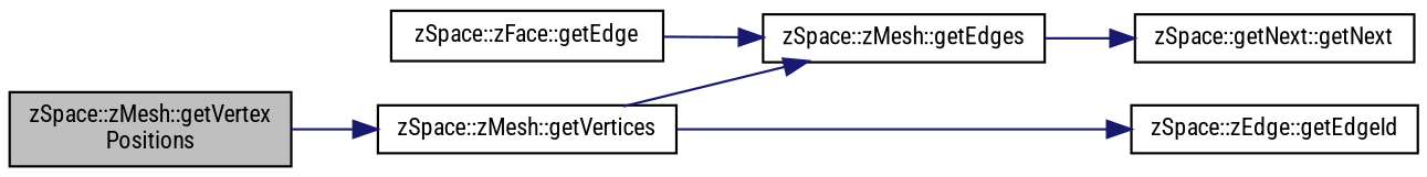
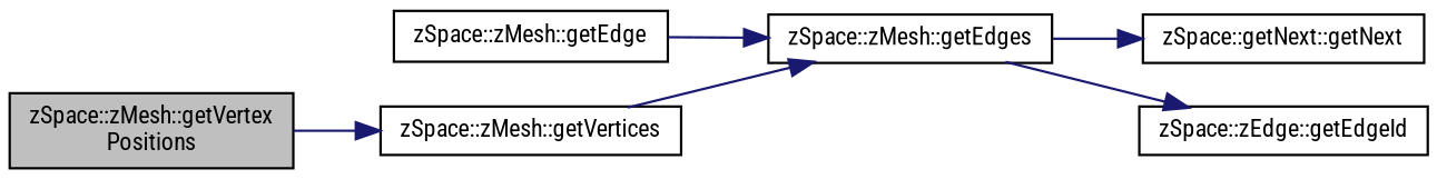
  digraph {
    fontname="Roboto Condensed"
    rankdir=LR
    node [color=black fillcolor=white fontname="Roboto Condensed" fontsize=10 shape=record style=filled]
    edge [color=midnightblue fontname="Roboto Condensed" fontsize=10 labelfontname=Helvetica labelfontsize=10 style=solid]
    n1 [fillcolor=grey75 fontcolor=black height=0.2 label="zSpace::zMesh::getVertex\lPositions" width=0.4]
    n2 [height=0.2 label="zSpace::zMesh::getVertices" width=0.4]
    n3 [height=0.2 label="zSpace::zMesh::getEdges" width=0.4]
    n4 [height=0.2 label="zSpace::zEdge::getEdgeId" width=0.4]
    n5 [height=0.2 label="zSpace::getNext::getNext" width=0.4]
-   n6 [height=0.2 label="zSpace::zFace::getEdge" width=0.4]
+   n6 [height=0.2 label="zSpace::zMesh::getEdge" width=0.4]
    n1 -> n2
    n2 -> n3
-   n2 -> n4
+   n3 -> n4
    n3 -> n5
    n6 -> n3
  }
